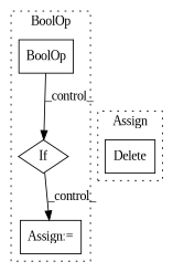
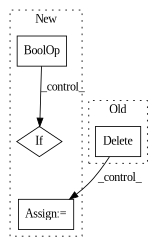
  digraph {
    fontname="Liberation Serif"
    node [fontname="Liberation Serif" l=3 shape=box]
    edge [fontname="Liberation Serif"]
    n1 [a=72 l=63 label=BoolOp s=16967]
    n2 [a=96 label=If s=16964 shape=diamond]
    n3 [a=68 label="Assign:=" s=17052]
    n4 [a=101 l=19 label=Delete s=16693]
    subgraph cluster_1 {
-     label=BoolOp
+     label=New
      style=dotted
      n1
      n2
      n3
    }
    subgraph cluster_2 {
-     label=Assign
+     label=Old
      style=dotted
      n4
    }
    n1 -> n2 [label=_control_]
-   n2 -> n3 [label=_control_]
+   n4 -> n3 [label=_control_]
  }
